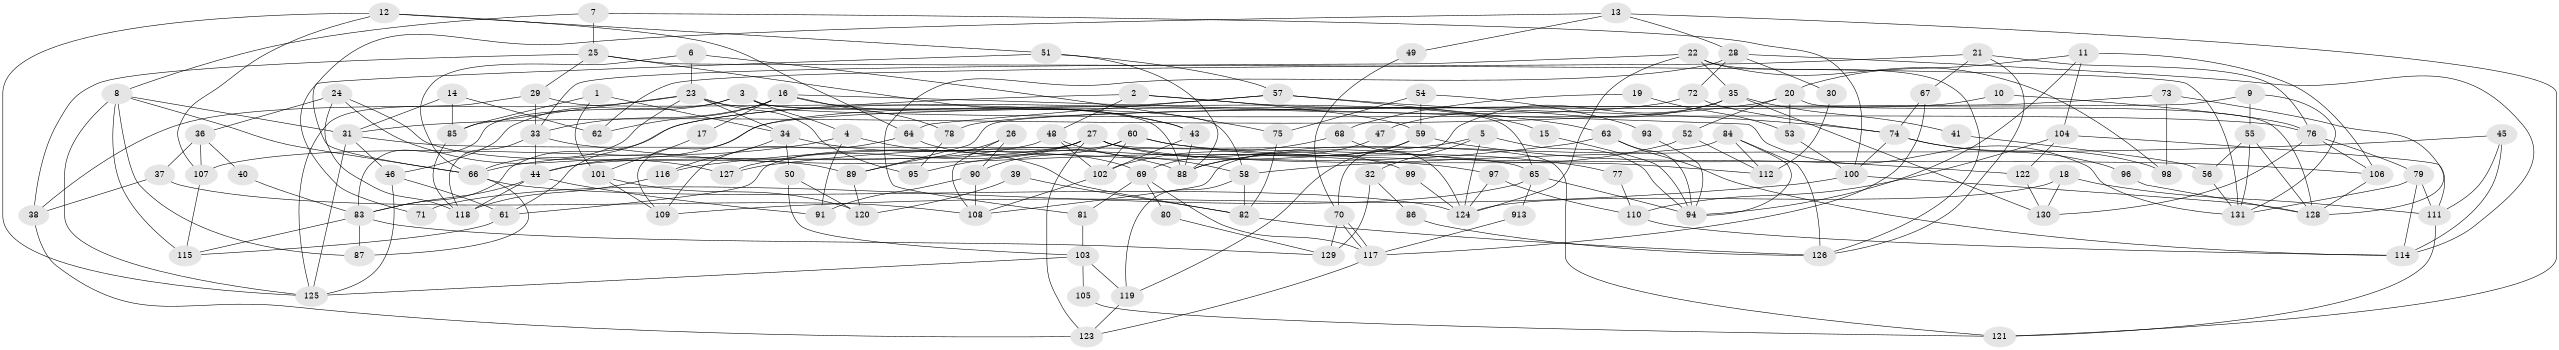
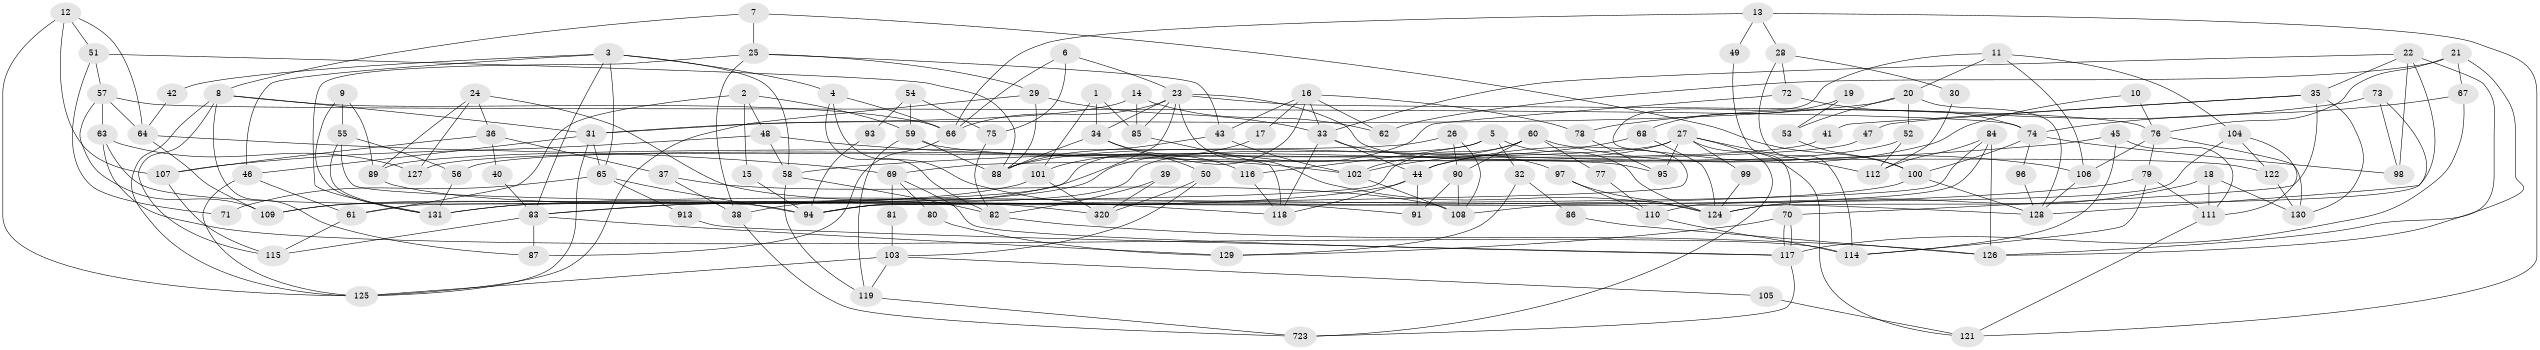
  graph {
    node [color=gray90 style=filled]
    1
    34
    85
    101
    116
    88
    50
    118
-   120
+   120 [label=320]
    109
    2
    15
    48
    59
    61
    94
    58
    107
    102
    119
    122
    115
    3
    4
+   42
    46
    65
    83
    66
    82
    91
    64
    125
    71
    n35 [label=913]
    87
    129
    124
    126
    5
    32
    86
    111
    121
    6
    23
    75
    76
    38
    95
    7
    8
    25
    100
    31
    131
    43
    29
    128
    9
    55
    89
    56
    10
    44
    106
    130
    79
    11
    20
    104
    53
    52
    110
    12
    51
    57
    69
    13
    28
    49
    30
    72
    81
    114
    70
    14
    62
    16
    17
    33
    78
    97
    18
    19
    68
    117
    112
    21
    67
    74
    22
    35
    98
    41
    47
-   123
+   123 [label=723]
    24
    36
    127
    37
    40
    26
    90
    108
    27
    99
    103
    39
    45
    80
    105
    63
    54
    93
    96
    60
    77
    73
    84
    1 -- 34
    1 -- 85
    1 -- 101
    34 -- 116
    34 -- 88
    34 -- 50
    85 -- 118
    101 -- 120
    101 -- 109
    116 -- 118
    50 -- 120
    50 -- 103
    2 -- 15
    2 -- 48
    2 -- 59
    2 -- 61
    15 -- 94
    48 -- 58
    48 -- 107
    48 -- 102
    59 -- 88
    59 -- 119
    59 -- 122
    61 -- 115
    58 -- 119
    58 -- 82
    107 -- 115
    102 -- 108
    119 -- 123
    122 -- 130
    3 -- 58
    3 -- 4
+   3 -- 42
    3 -- 46
    3 -- 65
    3 -- 83
    4 -- 66
    4 -- 82
    4 -- 91
+   42 -- 64
    46 -- 61
    46 -- 125
    65 -- 94
    65 -- 71
    65 -- n35
    83 -- 115
    83 -- 87
    83 -- 129
    66 -- 87
-   66 -- 124
+   23 -- 124
    82 -- 126
    64 -- 109
    64 -- 69
    n35 -- 117
    5 -- 116
    5 -- 94
    5 -- 124
    5 -- 32
    32 -- 129
    32 -- 86
    86 -- 126
    111 -- 121
    6 -- 66
    6 -- 23
    6 -- 75
    23 -- 34
    23 -- 85
    23 -- 66
    23 -- 76
    23 -- 38
    23 -- 95
    75 -- 82
    76 -- 106
    76 -- 130
    76 -- 79
    38 -- 123
    7 -- 8
    7 -- 25
    7 -- 100
    8 -- 115
    8 -- 66
    8 -- 125
    8 -- 87
    8 -- 31
    25 -- 38
    25 -- 131
    25 -- 43
    25 -- 29
    100 -- 109
    100 -- 128
    31 -- 46
    31 -- 65
    31 -- 125
    43 -- 88
    43 -- 102
    29 -- 88
    29 -- 125
    29 -- 33
    9 -- 131
    9 -- 55
    9 -- 89
    55 -- 131
    55 -- 128
    55 -- 56
    89 -- 120
    56 -- 131
    10 -- 76
    10 -- 44
    44 -- 118
    44 -- 83
    44 -- 91
    106 -- 128
    79 -- 111
    79 -- 131
    79 -- 114
    11 -- 94
    11 -- 106
    11 -- 20
    11 -- 104
    20 -- 31
    20 -- 128
    20 -- 53
    20 -- 52
    104 -- 122
    104 -- 111
    104 -- 110
    53 -- 100
    52 -- 88
    52 -- 112
    110 -- 114
    12 -- 107
    12 -- 64
    12 -- 125
    12 -- 51
    51 -- 88
    51 -- 71
    51 -- 57
    57 -- 109
    57 -- 64
    57 -- 74
    57 -- 63
    69 -- 81
    69 -- 117
    69 -- 80
    13 -- 66
    13 -- 121
    13 -- 28
    13 -- 49
    28 -- 30
    28 -- 72
-   28 -- 81
    28 -- 114
    49 -- 70
    30 -- 112
    72 -- 83
    72 -- 74
    81 -- 103
    70 -- 129
    70 -- 117
    70 -- 117
    14 -- 85
    14 -- 31
    14 -- 62
    16 -- 131
    16 -- 43
    16 -- 62
    16 -- 17
    16 -- 33
    16 -- 78
    17 -- 101
    33 -- 118
    33 -- 44
    33 -- 97
    78 -- 95
    97 -- 124
    97 -- 110
    18 -- 124
    18 -- 111
    18 -- 130
    19 -- 53
    19 -- 68
    68 -- 102
    68 -- 124
    117 -- 123
    21 -- 126
    21 -- 76
    21 -- 62
    21 -- 67
    67 -- 117
    67 -- 74
    74 -- 100
    74 -- 98
    74 -- 96
    22 -- 124
    22 -- 126
    22 -- 33
    22 -- 35
    22 -- 98
    35 -- 130
    35 -- 70
    35 -- 41
    35 -- 47
    41 -- 56
    47 -- 69
    24 -- 118
    24 -- 89
    24 -- 36
    24 -- 127
    36 -- 107
    36 -- 37
    36 -- 40
    37 -- 38
    37 -- 108
    40 -- 83
    26 -- 89
    26 -- 90
    26 -- 108
    90 -- 91
    90 -- 108
    27 -- 121
    27 -- 95
    27 -- 44
    27 -- 112
    27 -- 123
    27 -- 127
    27 -- 99
    99 -- 124
    103 -- 119
    103 -- 125
    103 -- 105
    39 -- 120
    39 -- 82
    45 -- 58
    45 -- 111
    45 -- 114
    80 -- 129
    105 -- 121
    63 -- 94
    63 -- 114
    63 -- 127
    54 -- 59
    54 -- 75
    54 -- 93
    93 -- 94
    96 -- 128
    60 -- 61
    60 -- 102
    60 -- 106
    60 -- 90
    60 -- 77
    77 -- 110
    73 -- 128
    73 -- 78
    73 -- 98
    84 -- 94
    84 -- 126
    84 -- 112
    84 -- 108
  }
